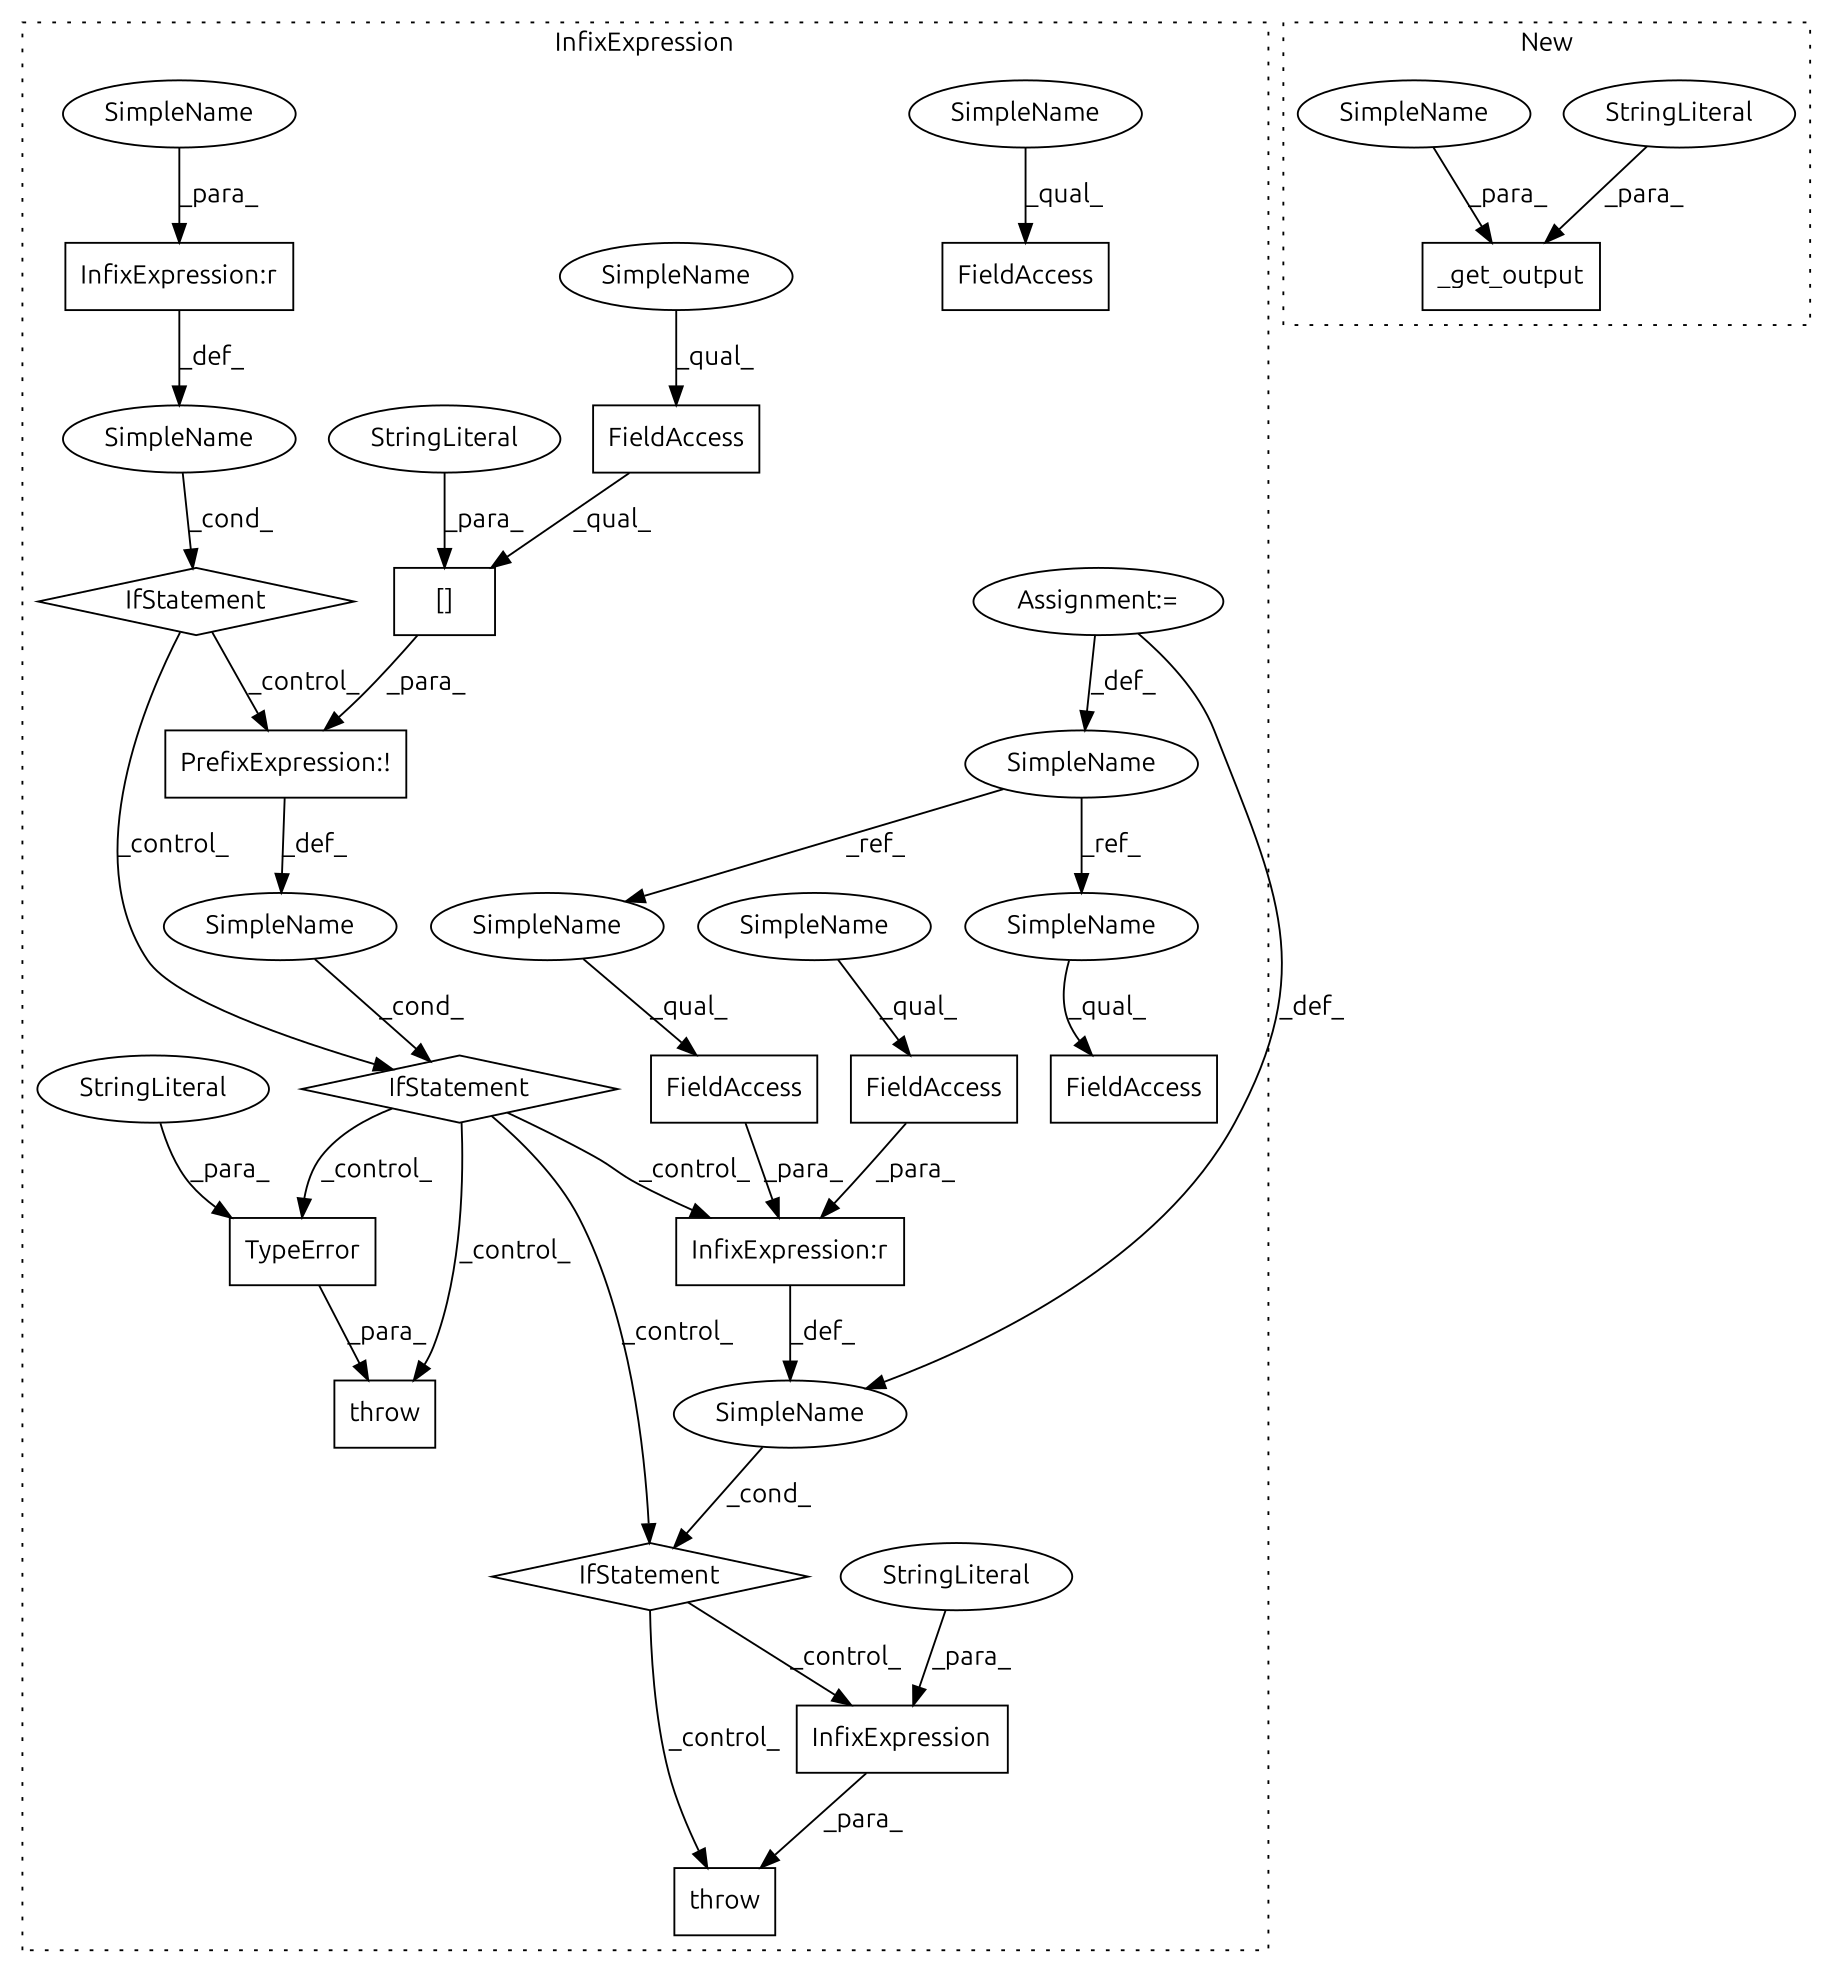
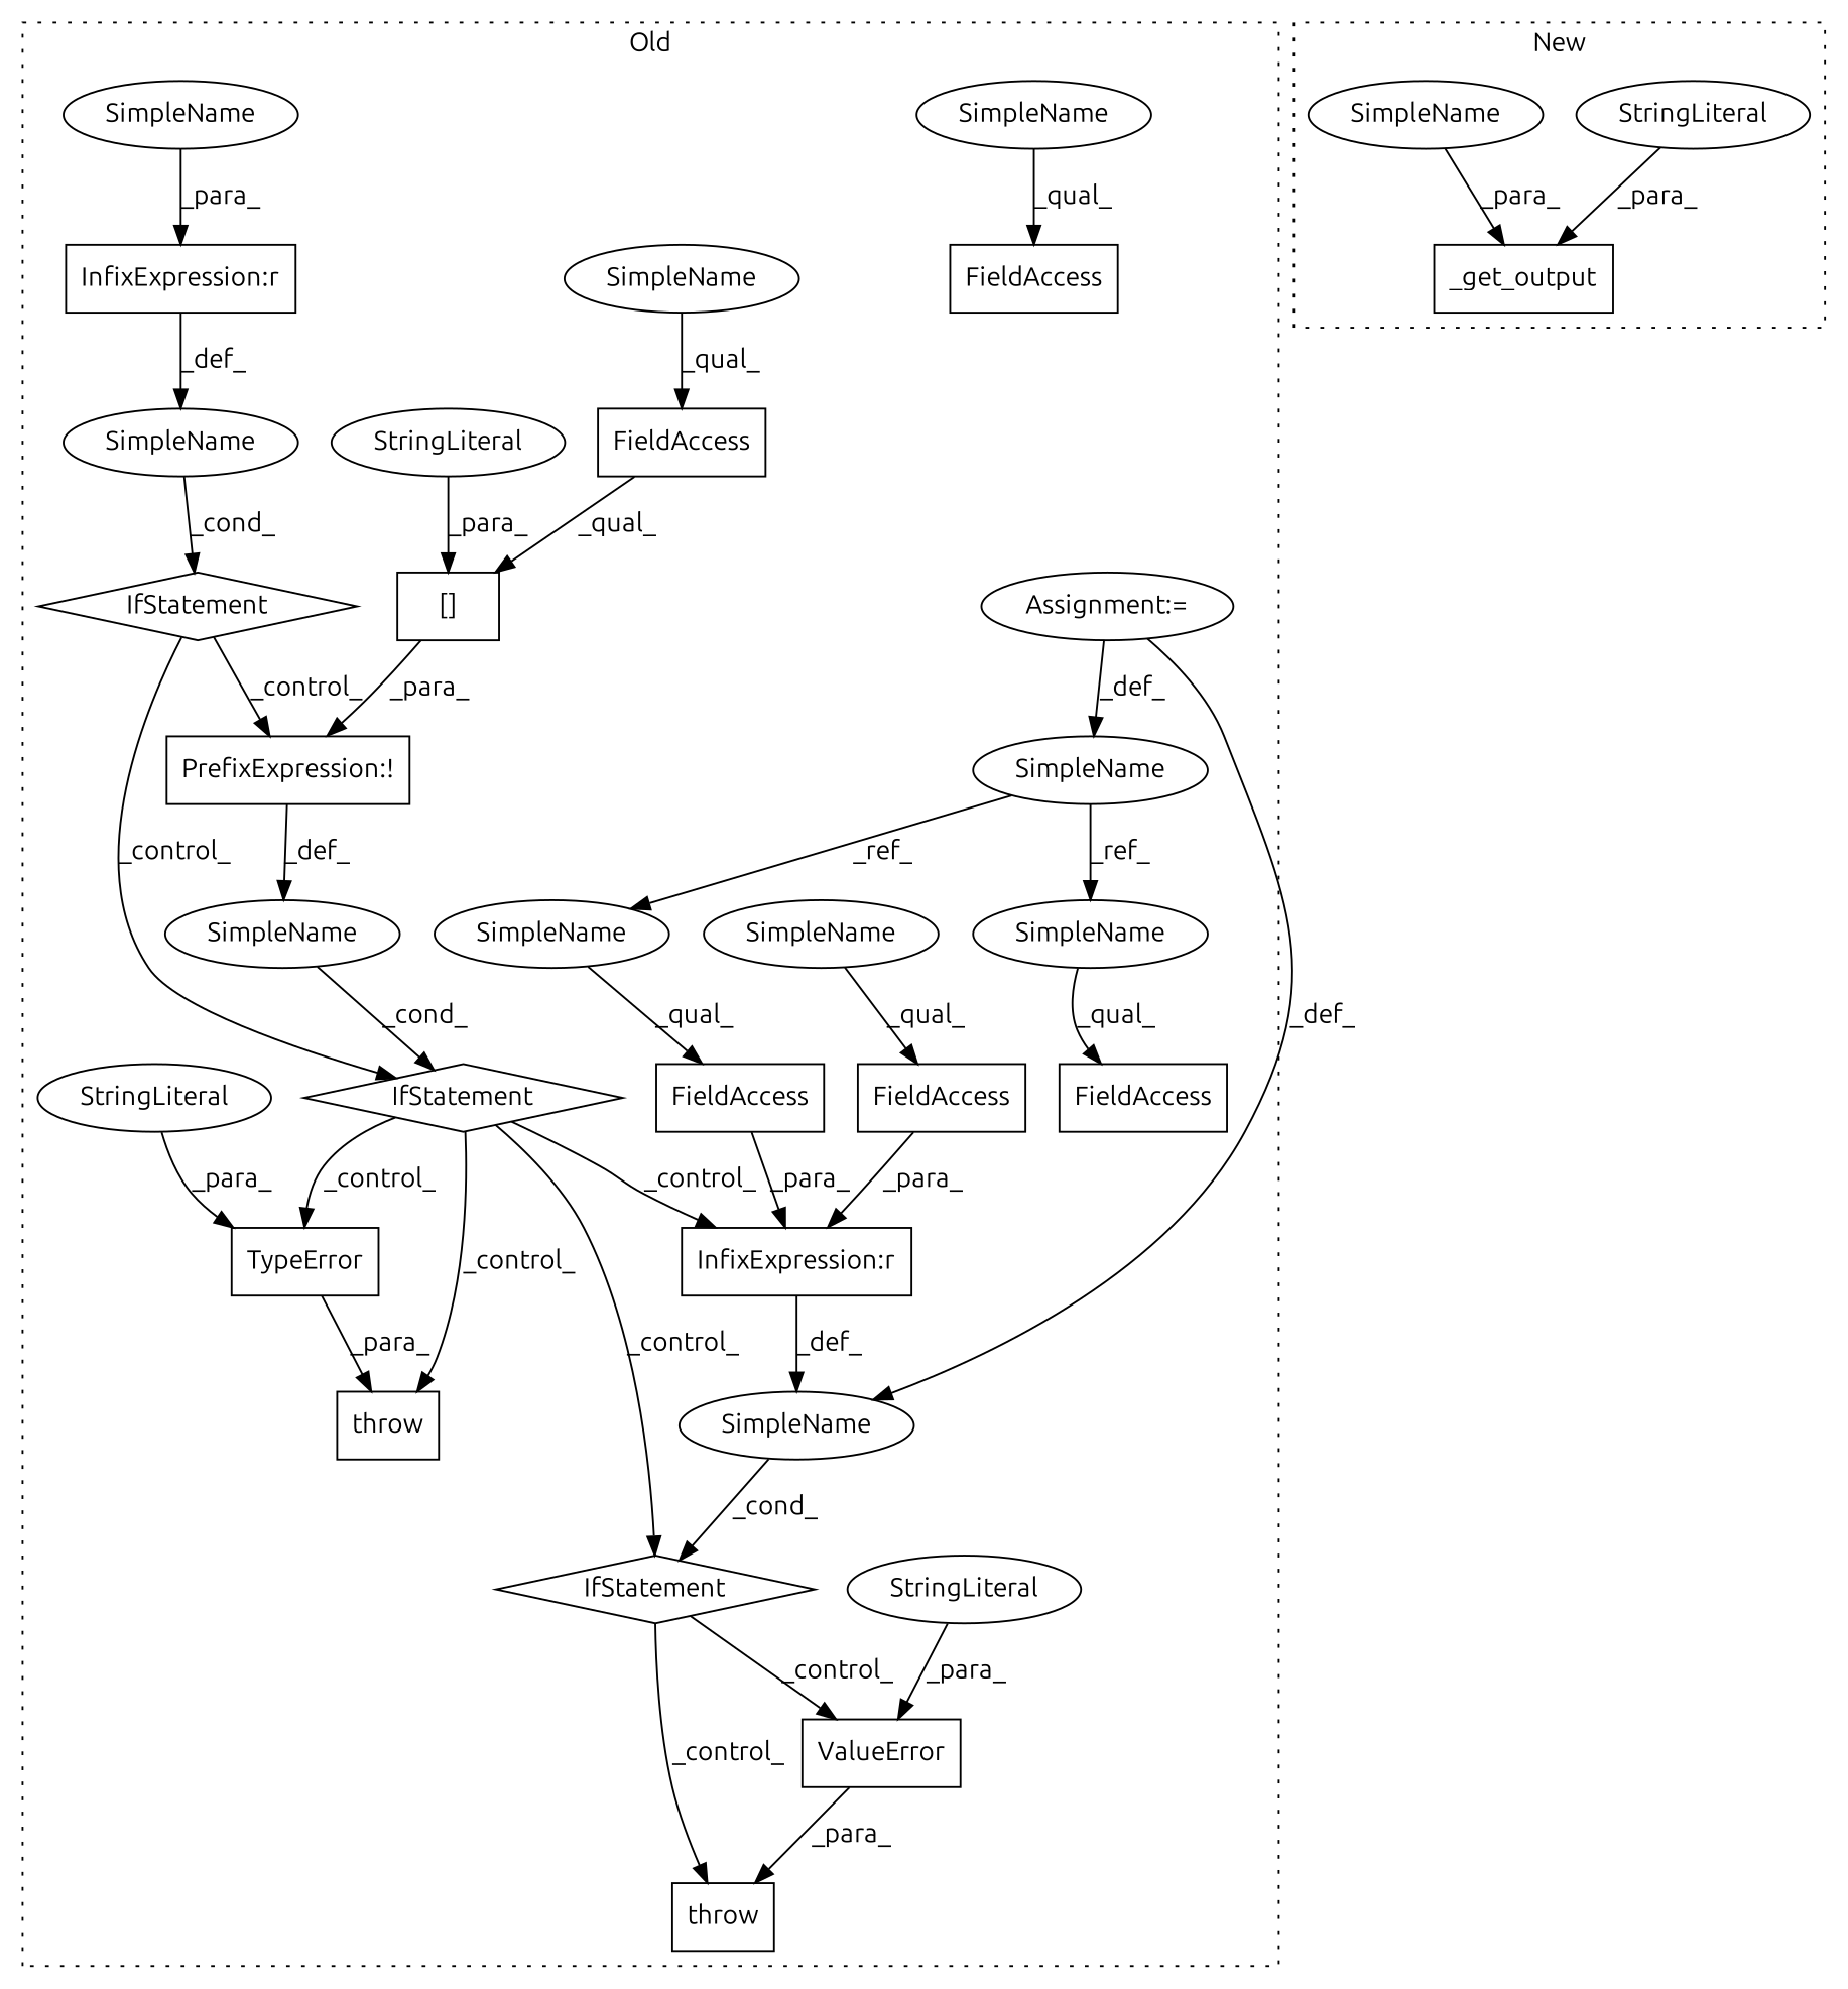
  digraph {
    fontname=Ubuntu
    node [a=42 fontname=Ubuntu l=6 shape=ellipse]
    edge [fontname=Ubuntu]
    n1 [a=32 l="10,1" label=TypeError s="548,610" shape=box]
    n2 [label=SimpleName l=""]
    n3 [a=53 label=throw s=542 shape=box]
    n4 [a=38 l=1 label="PrefixExpression:!" s=501 shape=box]
    n5 [a=2 l="13,1" label="[]" s="502,529" shape=box]
    n6 [a=27 l=4 label="InfixExpression:r" s=381 shape=box]
    n7 [label=SimpleName l=""]
    n8 [a=45 l=14 label=StringLiteral s=515]
    n9 [a=45 l=52 label=StringLiteral s=558]
    n10 [a=27 l=4 label="InfixExpression:r" s=643 shape=box]
    n11 [a=22 l=12 label=FieldAccess s=502 shape=box]
    n12 [a=53 label=throw s=670 shape=box]
    n13 [label=SimpleName l=""]
    n14 [a=25 l="4,2" label=IfStatement s="627,658" shape=diamond]
    n15 [a=22 l=12 label=FieldAccess s=469 shape=box]
    n16 [a=22 l=11 label=FieldAccess s=647 shape=box]
    n17 [l=5 label=SimpleName s=342]
    n18 [a=22 l=11 label=FieldAccess s=418 shape=box]
    n19 [a=22 l=12 label=FieldAccess s=631 shape=box]
    n20 [a=25 l="4,2" label=IfStatement s="464,530" shape=diamond]
-   n21 [a=32 l="11,1" label=InfixExpression s="676,750" shape=box]
+   n21 [a=32 l="11,1" label=ValueError s="676,750" shape=box]
    n22 [a=45 l=63 label=StringLiteral s=687]
    n23 [a=25 l="4,2" label=IfStatement s="371,389" shape=diamond]
    n24 [a=7 l=5 label="Assignment:=" s=342]
    n25 [l=5 label=SimpleName s=418]
    n26 [l=5 label=SimpleName s=647]
    n27 [label=SimpleName s=469]
    n28 [label=SimpleName s=502]
    n29 [label=SimpleName s=631]
    n30 [label=SimpleName s=375]
    n31 [a=32 l="12,1" label=_get_output s="392,444" shape=box]
    n32 [a=45 l=15 label=StringLiteral s=417]
    n33 [label=SimpleName s=410]
    subgraph cluster_1 {
-     label=InfixExpression
+     label=Old
      style=dotted
      n1
      n2
      n3
      n4
      n5
      n6
      n7
      n8
      n9
      n10
      n11
      n12
      n13
      n14
      n15
      n16
      n17
      n18
      n19
      n20
      n21
      n22
      n23
      n24
      n25
      n26
      n27
      n28
      n29
      n30
    }
    subgraph cluster_2 {
      label=New
      style=dotted
      n31
      n32
      n33
    }
    n1 -> n3 [label=_para_]
    n2 -> n20 [label=_cond_]
    n4 -> n2 [label=_def_]
    n5 -> n4 [label=_para_]
    n6 -> n7 [label=_def_]
    n7 -> n23 [label=_cond_]
    n8 -> n5 [label=_para_]
    n9 -> n1 [label=_para_]
    n10 -> n13 [label=_def_]
    n11 -> n5 [label=_qual_]
    n13 -> n14 [label=_cond_]
    n14 -> n12 [label=_control_]
    n14 -> n21 [label=_control_]
    n16 -> n10 [label=_para_]
    n17 -> n25 [label=_ref_]
    n17 -> n26 [label=_ref_]
    n19 -> n10 [label=_para_]
    n20 -> n1 [label=_control_]
    n20 -> n3 [label=_control_]
    n20 -> n10 [label=_control_]
    n20 -> n14 [label=_control_]
    n21 -> n12 [label=_para_]
    n22 -> n21 [label=_para_]
    n23 -> n4 [label=_control_]
    n23 -> n20 [label=_control_]
    n24 -> n13 [label=_def_]
    n24 -> n17 [label=_def_]
    n25 -> n18 [label=_qual_]
    n26 -> n16 [label=_qual_]
    n27 -> n15 [label=_qual_]
    n28 -> n11 [label=_qual_]
    n29 -> n19 [label=_qual_]
    n30 -> n6 [label=_para_]
    n32 -> n31 [label=_para_]
    n33 -> n31 [label=_para_]
  }
